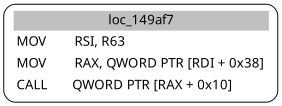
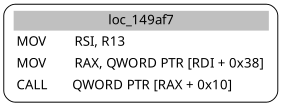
  digraph {
    fontname="Noto Sans"
-   n1 [fontname="Noto Sans" label=<<table border="0" cellborder="0" cellpadding="3"><tr><td align="center" colspan="2" bgcolor="grey">loc_149af7</td></tr><tr><td align="left">MOV        RSI, R63</td></tr><tr><td align="left">MOV        RAX, QWORD PTR [RDI + 0x38]</td></tr><tr><td align="left">CALL       QWORD PTR [RAX + 0x10]</td></tr></table>> shape=Mrecord]
+   n1 [fontname="Noto Sans" label=<<table border="0" cellborder="0" cellpadding="3"><tr><td align="center" colspan="2" bgcolor="grey">loc_149af7</td></tr><tr><td align="left">MOV        RSI, R13</td></tr><tr><td align="left">MOV        RAX, QWORD PTR [RDI + 0x38]</td></tr><tr><td align="left">CALL       QWORD PTR [RAX + 0x10]</td></tr></table>> shape=Mrecord]
  }
